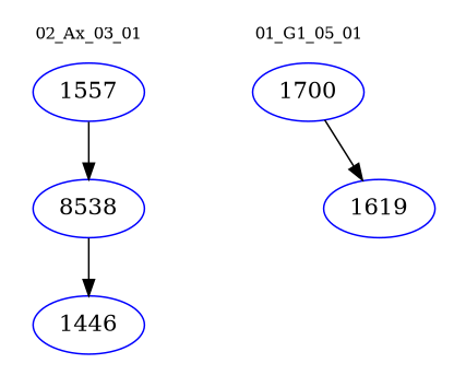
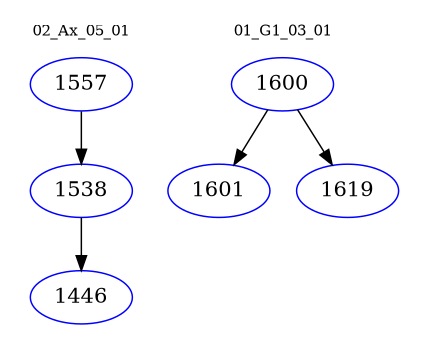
  digraph {
    node [color=blue]
    edge [color=black]
-   n1 [label=8538]
+   n1 [label=1538]
    n2 [label=1446]
    n3 [label=1557]
-   n4 [label=1700]
+   n4 [label=1600]
+   n5 [label=1601]
    n6 [label=1619]
    subgraph cluster_1 {
      color=white
      fontsize=10
-     label="02_Ax_03_01"
+     label="02_Ax_05_01"
      n1
      n2
      n3
    }
    subgraph cluster_2 {
      color=white
      fontsize=10
-     label="01_G1_05_01"
+     label="01_G1_03_01"
      n4
+     n5
      n6
    }
    n1 -> n2
    n3 -> n1
+   n4 -> n5
    n4 -> n6
  }
